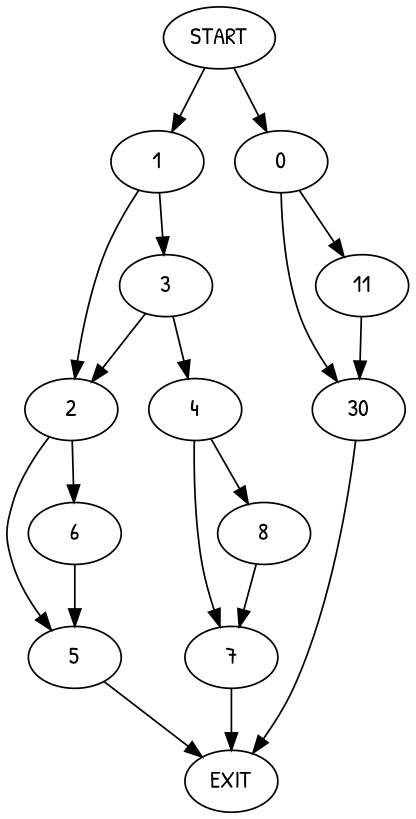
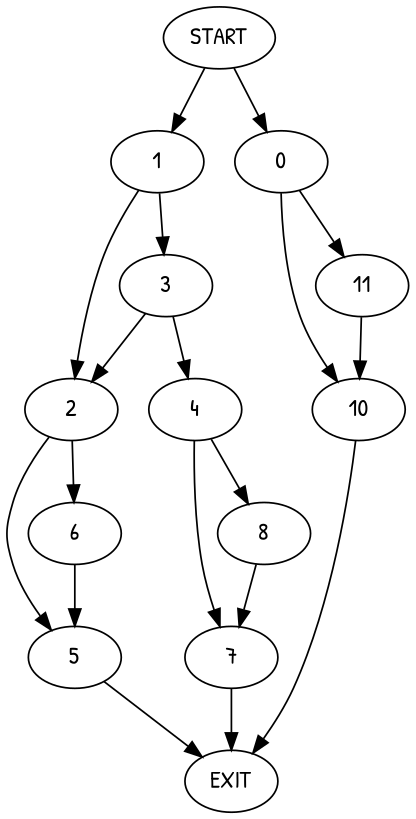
  digraph {
    fontname="Patrick Hand"
    node [fontname="Patrick Hand"]
    edge [fontname="Patrick Hand"]
    n1 [label=START]
    1
    n3 [label=0]
    2
    3
-   10 [label=30]
+   10
    11
    n8 [label=EXIT]
    5
    6
    4
    7
    8
    n1 -> 1
    n1 -> n3
    1 -> 2
    1 -> 3
    n3 -> 10
    n3 -> 11
    2 -> 5
    2 -> 6
    3 -> 2
    3 -> 4
    10 -> n8
    11 -> 10
    5 -> n8
    6 -> 5
    4 -> 7
    4 -> 8
    7 -> n8
    8 -> 7
  }
